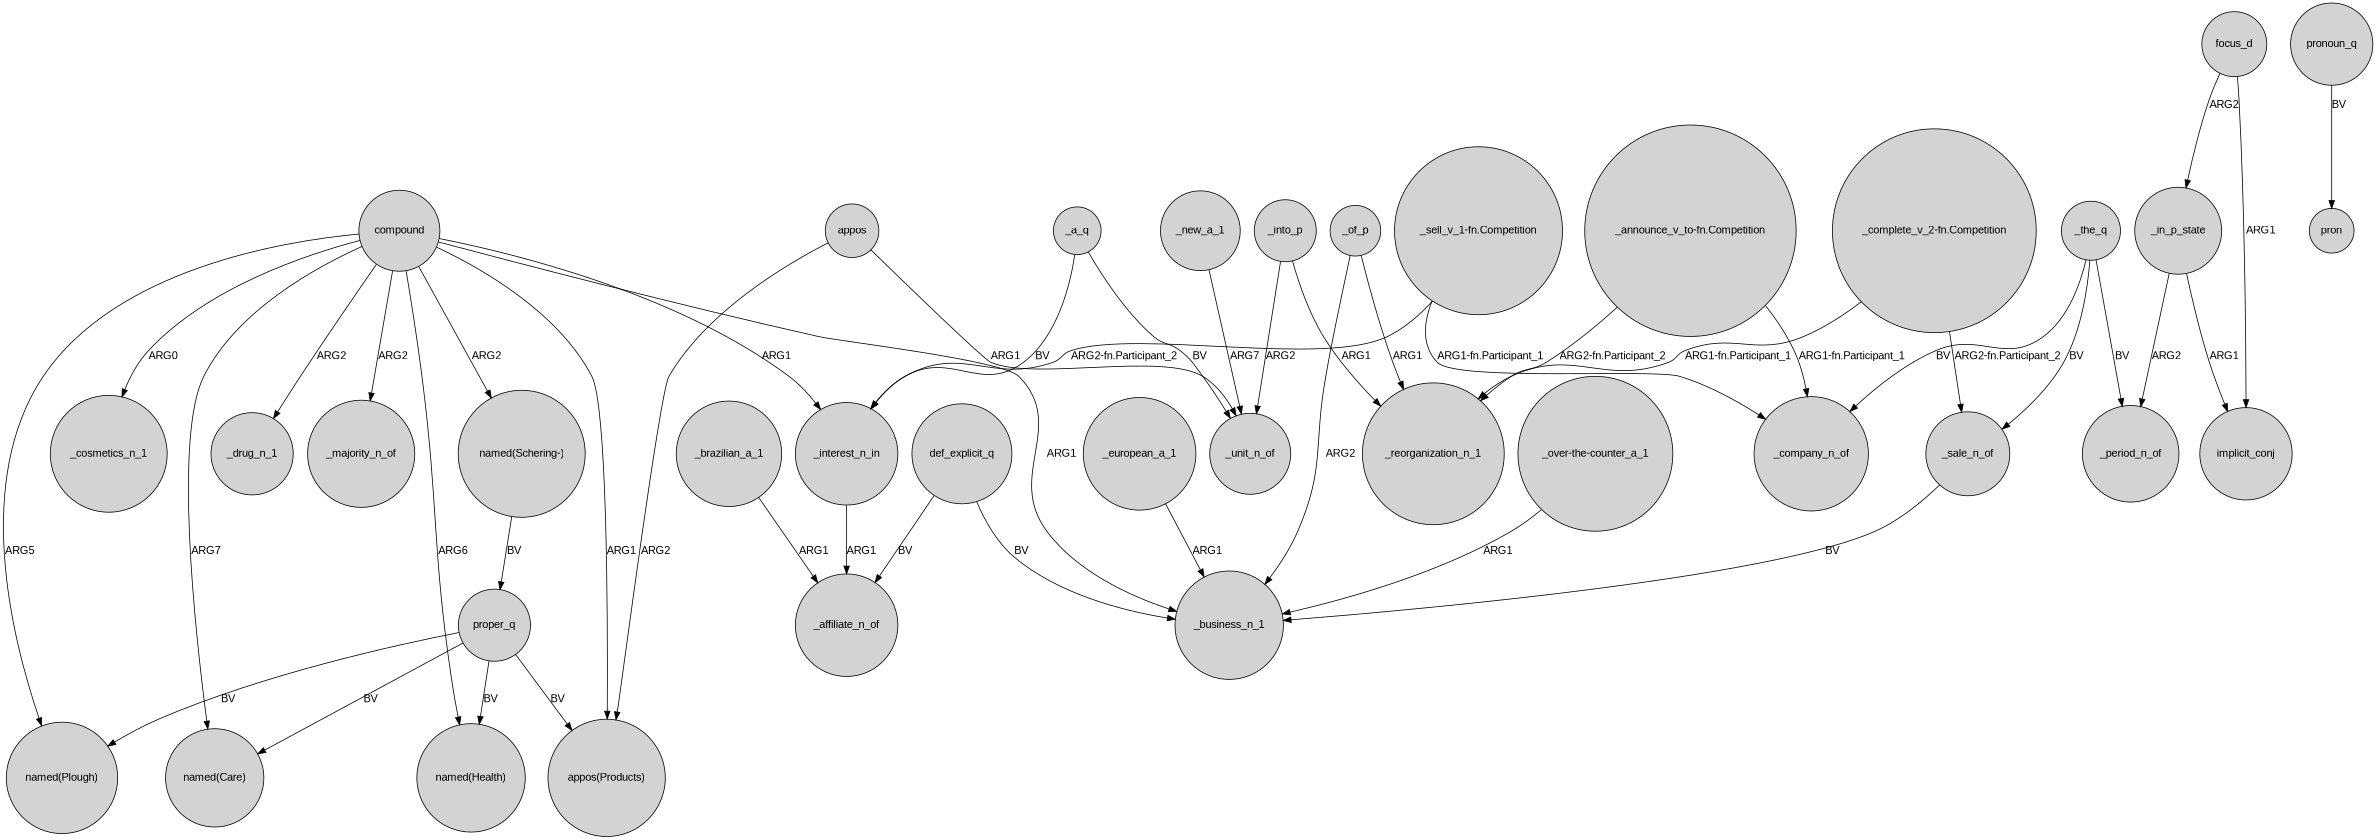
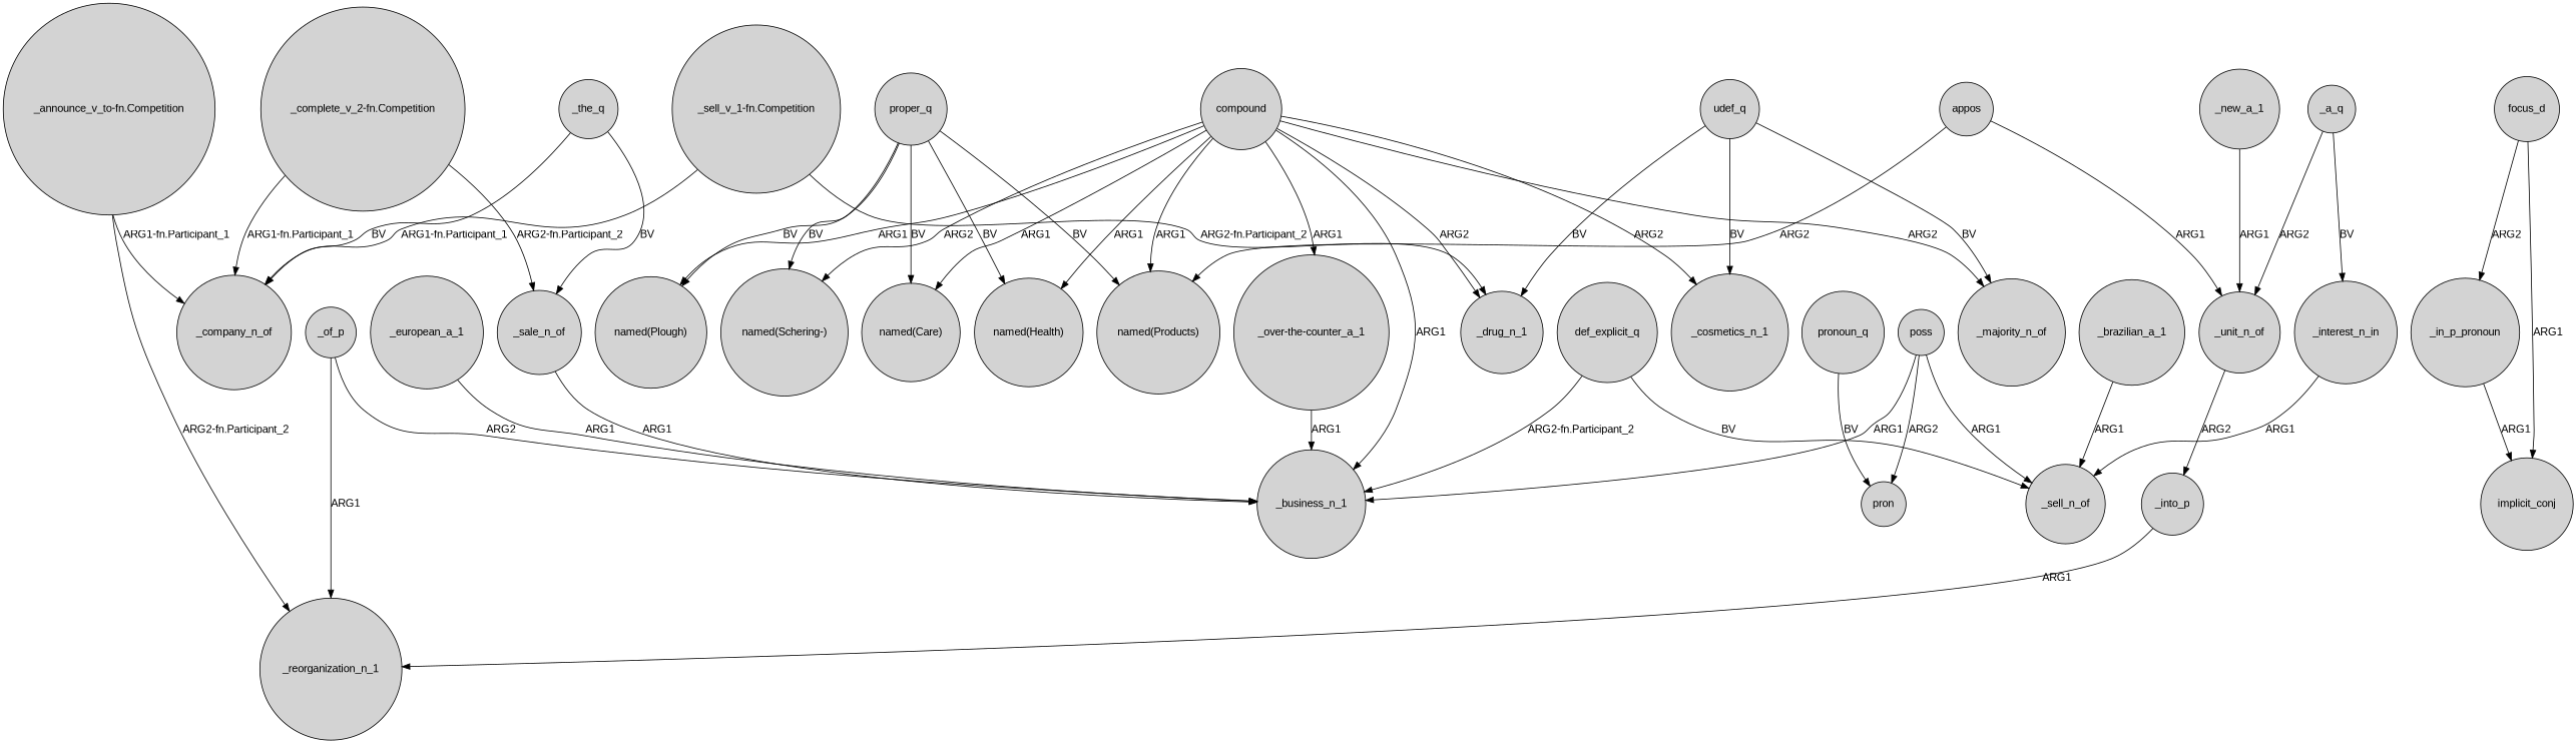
  digraph {
    fontname="Liberation Sans"
    node [fontname="Liberation Sans" shape=circle style=filled]
    edge [fontname="Liberation Sans"]
    def_explicit_q
    _business_n_1
-   _affiliate_n_of
+   _affiliate_n_of [label=_sell_n_of]
    compound
    "named(Health)"
    "named(Schering-)"
    "named(Plough)"
    _interest_n_in
    _cosmetics_n_1
-   "named(Products)" [label="appos(Products)"]
+   "named(Products)"
    _drug_n_1
    "named(Care)"
    _majority_n_of
    appos
    _unit_n_of
    _of_p
    _reorganization_n_1
    "_announce_v_to-fn.Competition"
    _company_n_of
    focus_d
-   _in_p_state
+   _in_p_state [label=_in_p_pronoun]
    implicit_conj
-   _period_n_of
    _new_a_1
    proper_q
+   poss
    pron
    "_sell_v_1-fn.Competition"
    _european_a_1
    _a_q
+   udef_q
    pronoun_q
    "_complete_v_2-fn.Competition"
    _sale_n_of
    _the_q
    "_over-the-counter_a_1"
    _into_p
    _brazilian_a_1
-   def_explicit_q -> _business_n_1 [label=BV]
+   def_explicit_q -> _business_n_1 [label="ARG2-fn.Participant_2"]
    def_explicit_q -> _affiliate_n_of [label=BV]
    compound -> _business_n_1 [label=ARG1]
-   compound -> "named(Health)" [label=ARG6]
+   compound -> "named(Health)" [label=ARG1]
    compound -> "named(Schering-)" [label=ARG2]
-   compound -> "named(Plough)" [label=ARG5]
-   compound -> _interest_n_in [label=ARG1]
-   compound -> _cosmetics_n_1 [label=ARG0]
+   compound -> "named(Plough)" [label=ARG1]
+   compound -> "_over-the-counter_a_1" [label=ARG1]
+   compound -> _cosmetics_n_1 [label=ARG2]
    compound -> "named(Products)" [label=ARG1]
    compound -> _drug_n_1 [label=ARG2]
-   compound -> "named(Care)" [label=ARG7]
+   compound -> "named(Care)" [label=ARG1]
    compound -> _majority_n_of [label=ARG2]
    _interest_n_in -> _affiliate_n_of [label=ARG1]
    appos -> "named(Products)" [label=ARG2]
    appos -> _unit_n_of [label=ARG1]
    _of_p -> _business_n_1 [label=ARG2]
    _of_p -> _reorganization_n_1 [label=ARG1]
    "_announce_v_to-fn.Competition" -> _reorganization_n_1 [label="ARG2-fn.Participant_2"]
    "_announce_v_to-fn.Competition" -> _company_n_of [label="ARG1-fn.Participant_1"]
    focus_d -> _in_p_state [label=ARG2]
    focus_d -> implicit_conj [label=ARG1]
    _in_p_state -> implicit_conj [label=ARG1]
-   _in_p_state -> _period_n_of [label=ARG2]
-   _new_a_1 -> _unit_n_of [label=ARG7]
+   _new_a_1 -> _unit_n_of [label=ARG1]
    proper_q -> "named(Health)" [label=BV]
-   "named(Schering-)" -> proper_q [label=BV]
+   proper_q -> "named(Schering-)" [label=BV]
    proper_q -> "named(Plough)" [label=BV]
    proper_q -> "named(Products)" [label=BV]
    proper_q -> "named(Care)" [label=BV]
-   "_sell_v_1-fn.Competition" -> _interest_n_in [label="ARG2-fn.Participant_2"]
+   poss -> _business_n_1 [label=ARG1]
+   poss -> _affiliate_n_of [label=ARG1]
+   poss -> pron [label=ARG2]
+   "_sell_v_1-fn.Competition" -> _drug_n_1 [label="ARG2-fn.Participant_2"]
    "_sell_v_1-fn.Competition" -> _company_n_of [label="ARG1-fn.Participant_1"]
    _european_a_1 -> _business_n_1 [label=ARG1]
    _a_q -> _interest_n_in [label=BV]
-   _a_q -> _unit_n_of [label=BV]
+   _a_q -> _unit_n_of [label=ARG2]
+   udef_q -> _cosmetics_n_1 [label=BV]
+   udef_q -> _drug_n_1 [label=BV]
+   udef_q -> _majority_n_of [label=BV]
    pronoun_q -> pron [label=BV]
-   "_complete_v_2-fn.Competition" -> _reorganization_n_1 [label="ARG1-fn.Participant_1"]
+   "_complete_v_2-fn.Competition" -> _company_n_of [label="ARG1-fn.Participant_1"]
    "_complete_v_2-fn.Competition" -> _sale_n_of [label="ARG2-fn.Participant_2"]
-   _sale_n_of -> _business_n_1 [label=BV]
+   _sale_n_of -> _business_n_1 [label=ARG1]
    _the_q -> _company_n_of [label=BV]
-   _the_q -> _period_n_of [label=BV]
    _the_q -> _sale_n_of [label=BV]
    "_over-the-counter_a_1" -> _business_n_1 [label=ARG1]
-   _into_p -> _unit_n_of [label=ARG2]
+   _unit_n_of -> _into_p [label=ARG2]
    _into_p -> _reorganization_n_1 [label=ARG1]
    _brazilian_a_1 -> _affiliate_n_of [label=ARG1]
  }
